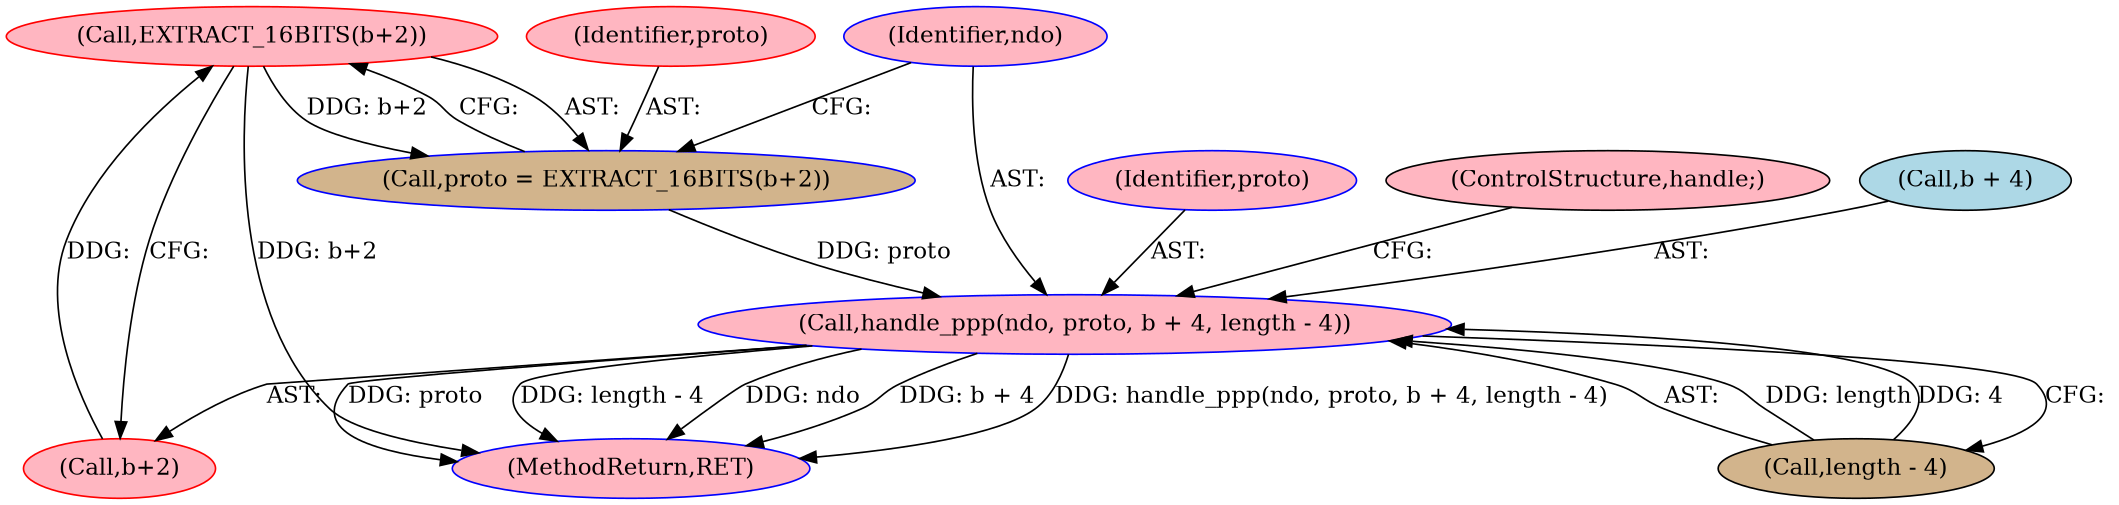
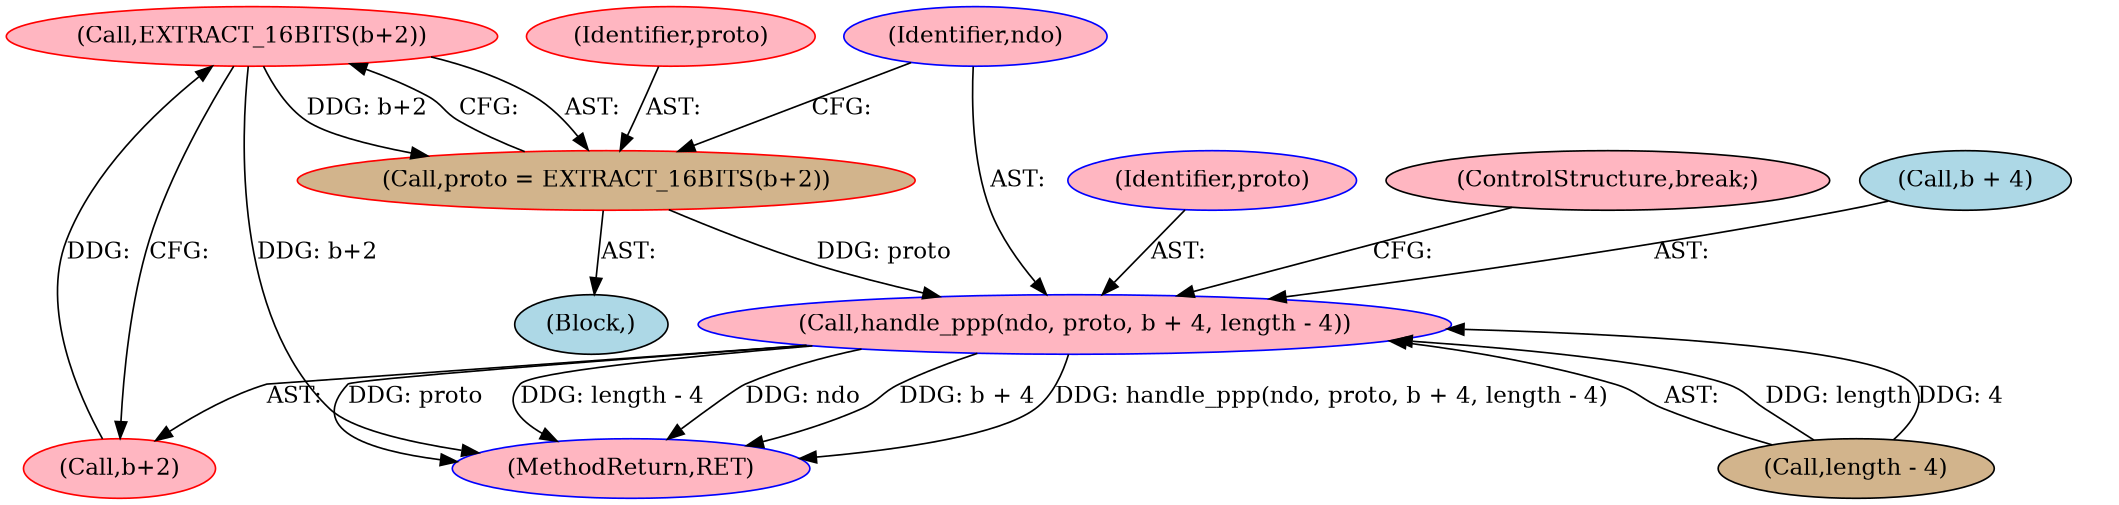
  digraph {
    node [color=blue fillcolor=lightpink style=filled]
    n1 [color=red label="(Call,EXTRACT_16BITS(b+2))"]
-   n2 [fillcolor=tan label="(Call,proto = EXTRACT_16BITS(b+2))"]
+   n2 [color=red fillcolor=tan label="(Call,proto = EXTRACT_16BITS(b+2))"]
    n3 [color=red label="(Call,b+2)"]
    n4 [label="(MethodReturn,RET)"]
    n5 [label="(Call,handle_ppp(ndo, proto, b + 4, length - 4))"]
+   n6 [color=black fillcolor=lightblue label="(Block,)"]
    n7 [color=black fillcolor=tan label="(Call,length - 4)"]
    n8 [color=red label="(Identifier,proto)"]
    n9 [label="(Identifier,proto)"]
-   n10 [color=black label="(ControlStructure,handle;)"]
+   n10 [color=black label="(ControlStructure,break;)"]
    n11 [color=black fillcolor=lightblue label="(Call,b + 4)"]
    n12 [label="(Identifier,ndo)"]
    n1 -> n2 [label="AST: "]
    n1 -> n2 [label="DDG: b+2"]
    n1 -> n3 [label="CFG: "]
    n1 -> n4 [label="DDG: b+2"]
    n2 -> n1 [label="CFG: "]
    n2 -> n5 [label="DDG: proto"]
+   n2 -> n6 [label="AST: "]
    n3 -> n1 [label="DDG: "]
    n5 -> n3 [label="AST: "]
    n5 -> n4 [label="DDG: ndo"]
    n5 -> n4 [label="DDG: b + 4"]
    n5 -> n4 [label="DDG: handle_ppp(ndo, proto, b + 4, length - 4)"]
    n5 -> n4 [label="DDG: proto"]
    n5 -> n4 [label="DDG: length - 4"]
-   n5 -> n7 [label="CFG: "]
    n7 -> n5 [label="AST: "]
    n7 -> n5 [label="DDG: length"]
    n7 -> n5 [label="DDG: 4"]
    n8 -> n2 [label="AST: "]
    n9 -> n5 [label="AST: "]
    n10 -> n5 [label="CFG: "]
    n11 -> n5 [label="AST: "]
    n12 -> n2 [label="CFG: "]
    n12 -> n5 [label="AST: "]
  }
